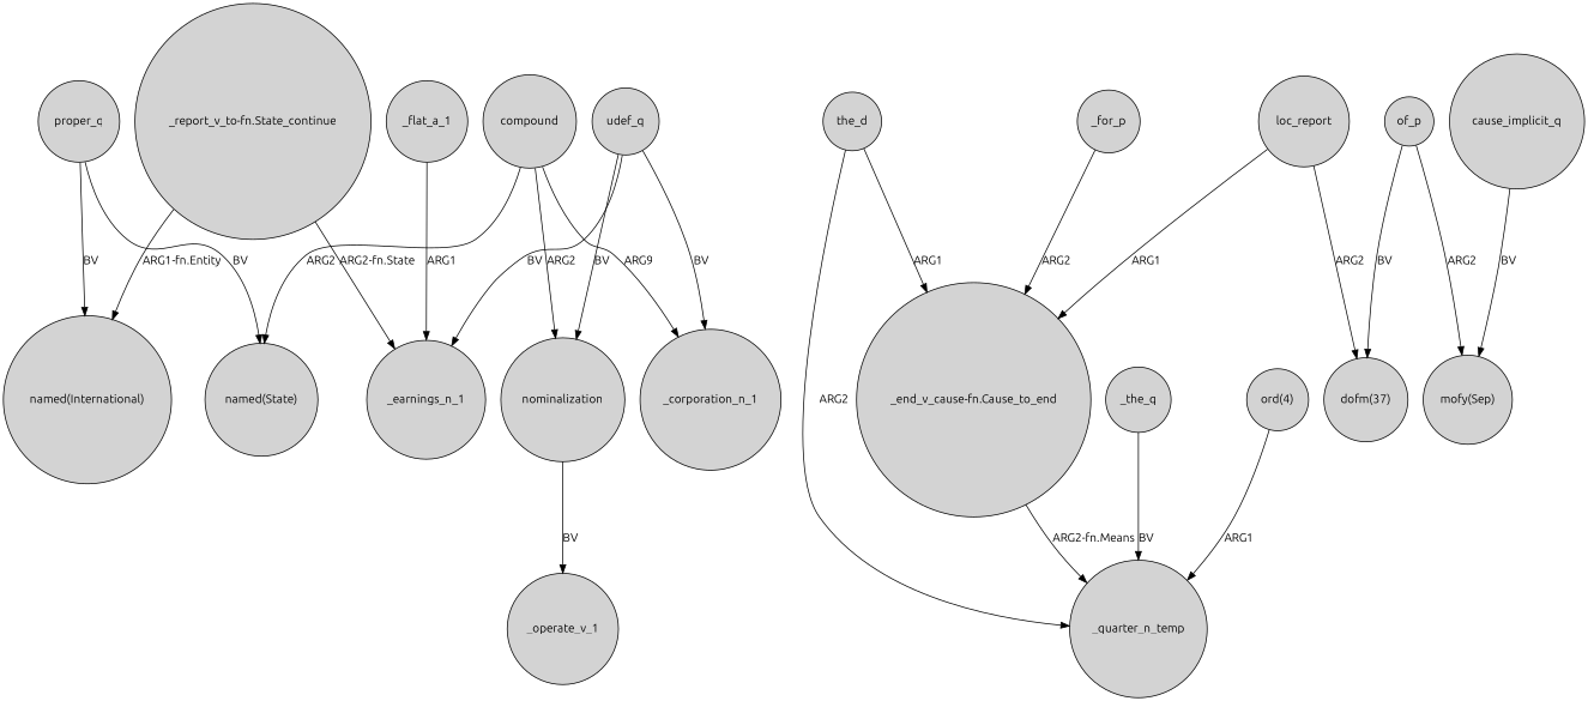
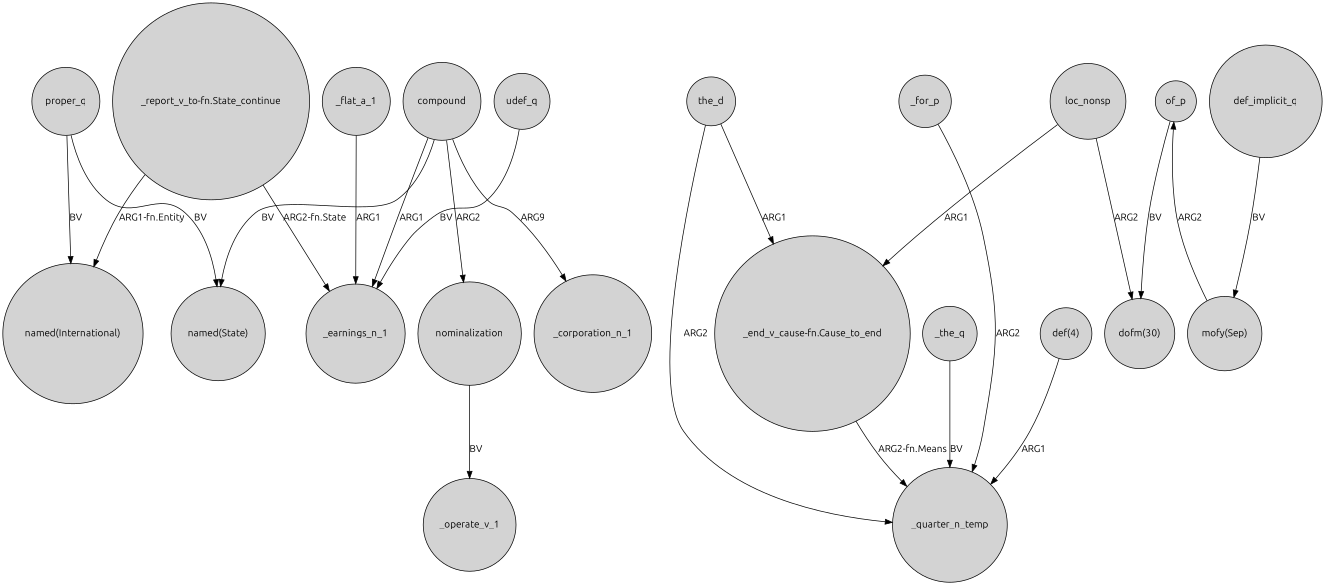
  digraph {
    fontname=Ubuntu
    node [fontname=Ubuntu shape=circle style=filled]
    edge [fontname=Ubuntu]
    "_report_v_to-fn.State_continue"
    _earnings_n_1
    "named(International)"
    n4 [label=the_d]
    "_end_v_cause-fn.Cause_to_end"
    _quarter_n_temp
    compound
    n8 [label="named(State)"]
    nominalization
    _corporation_n_1
    _operate_v_1
    _the_q
    udef_q
-   def_implicit_q [label=cause_implicit_q]
+   def_implicit_q
    "mofy(Sep)"
    of_p
-   "dofm(30)" [label="dofm(37)"]
+   "dofm(30)"
    _for_p
    proper_q
-   loc_nonsp [label=loc_report]
+   loc_nonsp
    _flat_a_1
-   "ord(4)"
+   "ord(4)" [label="def(4)"]
    "_report_v_to-fn.State_continue" -> _earnings_n_1 [label="ARG2-fn.State"]
    "_report_v_to-fn.State_continue" -> "named(International)" [label="ARG1-fn.Entity"]
    n4 -> "_end_v_cause-fn.Cause_to_end" [label=ARG1]
    n4 -> _quarter_n_temp [label=ARG2]
    "_end_v_cause-fn.Cause_to_end" -> _quarter_n_temp [label="ARG2-fn.Means"]
-   compound -> n8 [label=ARG2]
+   compound -> _earnings_n_1 [label=ARG1]
+   compound -> n8 [label=BV]
    compound -> nominalization [label=ARG2]
    compound -> _corporation_n_1 [label=ARG9]
    nominalization -> _operate_v_1 [label=BV]
    _the_q -> _quarter_n_temp [label=BV]
    udef_q -> _earnings_n_1 [label=BV]
-   udef_q -> nominalization [label=BV]
-   udef_q -> _corporation_n_1 [label=BV]
    def_implicit_q -> "mofy(Sep)" [label=BV]
-   of_p -> "mofy(Sep)" [label=ARG2]
+   "mofy(Sep)" -> of_p [label=ARG2]
    of_p -> "dofm(30)" [label=BV]
-   _for_p -> "_end_v_cause-fn.Cause_to_end" [label=ARG2]
+   _for_p -> _quarter_n_temp [label=ARG2]
    proper_q -> "named(International)" [label=BV]
    proper_q -> n8 [label=BV]
    loc_nonsp -> "_end_v_cause-fn.Cause_to_end" [label=ARG1]
    loc_nonsp -> "dofm(30)" [label=ARG2]
    _flat_a_1 -> _earnings_n_1 [label=ARG1]
    "ord(4)" -> _quarter_n_temp [label=ARG1]
  }
